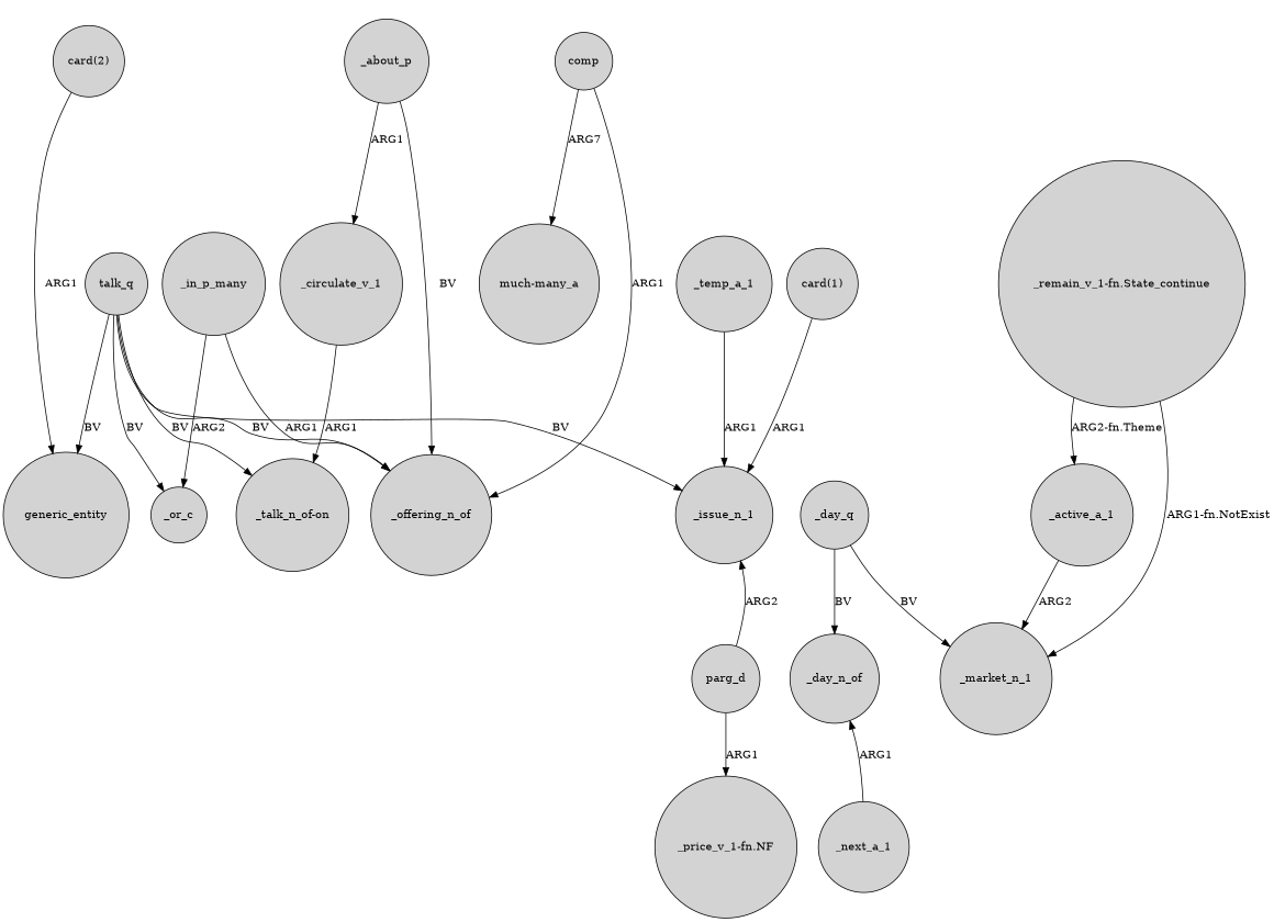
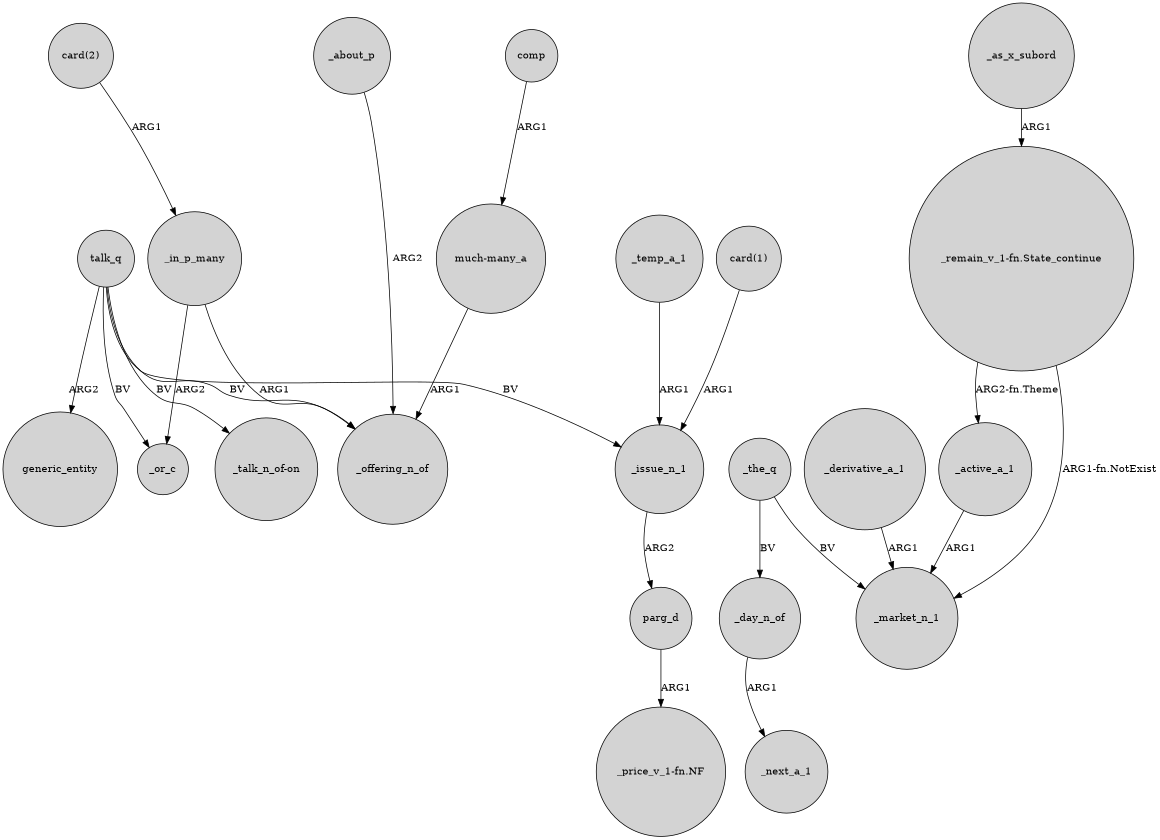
  digraph {
    node [shape=circle style=filled]
    "card(2)"
    generic_entity
    _about_p
-   _circulate_v_1
    _offering_n_of
    "_talk_n_of-on"
    n7 [label=talk_q]
    _or_c
    _issue_n_1
    n10 [label=_in_p_many]
    "_remain_v_1-fn.State_continue"
    _active_a_1
    _market_n_1
    "much-many_a"
-   _the_q [label=_day_q]
+   _as_x_subord
+   _the_q
    _day_n_of
    comp
    "card(1)"
    parg_d
    "_price_v_1-fn.NF"
    n22 [label=_temp_a_1]
    _next_a_1
-   "card(2)" -> generic_entity [label=ARG1]
-   _about_p -> _circulate_v_1 [label=ARG1]
-   _about_p -> _offering_n_of [label=BV]
-   _circulate_v_1 -> "_talk_n_of-on" [label=ARG1]
-   n7 -> generic_entity [label=BV]
+   _derivative_a_1
+   "card(2)" -> n10 [label=ARG1]
+   _about_p -> _offering_n_of [label=ARG2]
+   n7 -> generic_entity [label=ARG2]
    n7 -> _offering_n_of [label=BV]
    n7 -> "_talk_n_of-on" [label=BV]
    n7 -> _or_c [label=BV]
    n7 -> _issue_n_1 [label=BV]
    n10 -> _offering_n_of [label=ARG1]
    n10 -> _or_c [label=ARG2]
    "_remain_v_1-fn.State_continue" -> _active_a_1 [label="ARG2-fn.Theme"]
    "_remain_v_1-fn.State_continue" -> _market_n_1 [label="ARG1-fn.NotExist"]
-   _active_a_1 -> _market_n_1 [label=ARG2]
-   comp -> _offering_n_of [label=ARG1]
+   _active_a_1 -> _market_n_1 [label=ARG1]
+   "much-many_a" -> _offering_n_of [label=ARG1]
+   _as_x_subord -> "_remain_v_1-fn.State_continue" [label=ARG1]
    _the_q -> _market_n_1 [label=BV]
    _the_q -> _day_n_of [label=BV]
-   comp -> "much-many_a" [label=ARG7]
+   comp -> "much-many_a" [label=ARG1]
    "card(1)" -> _issue_n_1 [label=ARG1]
-   parg_d -> _issue_n_1 [label=ARG2]
+   _issue_n_1 -> parg_d [label=ARG2]
    parg_d -> "_price_v_1-fn.NF" [label=ARG1]
    n22 -> _issue_n_1 [label=ARG1]
-   _next_a_1 -> _day_n_of [label=ARG1]
+   _day_n_of -> _next_a_1 [label=ARG1]
+   _derivative_a_1 -> _market_n_1 [label=ARG1]
  }
